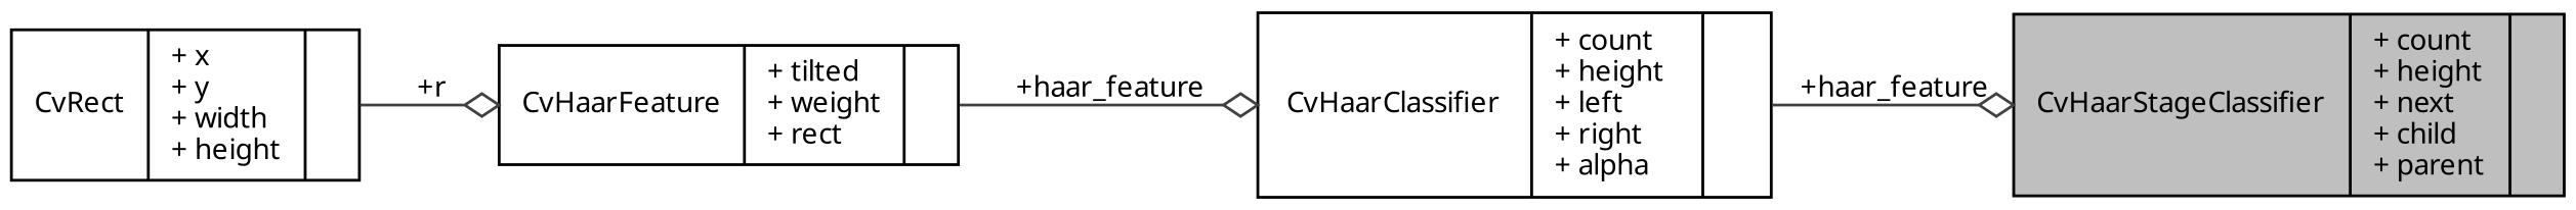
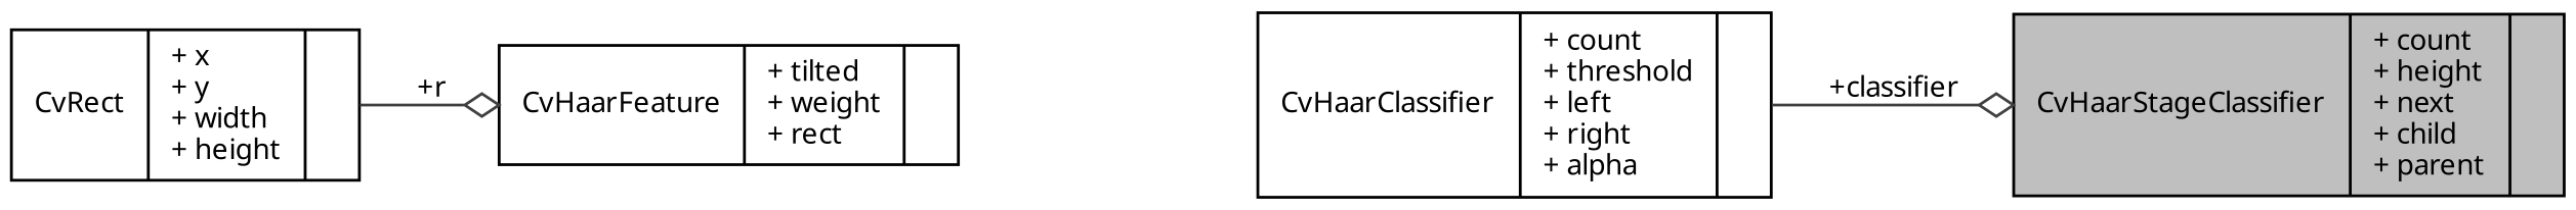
  digraph {
    fontname="Noto Sans"
    rankdir=LR
    node [color=black fillcolor=white fontname="Noto Sans" fontsize=10 shape=record style=filled]
    edge [arrowhead=odiamond color=grey25 fontname="Noto Sans" fontsize=10 labelfontname=Helvetica labelfontsize=10 style=solid]
    n1 [fillcolor=grey75 fontcolor=black height=0.2 label="{CvHaarStageClassifier\n|+ count\l+ height\l+ next\l+ child\l+ parent\l|}" width=0.4]
-   n2 [height=0.2 label="{CvHaarClassifier\n|+ count\l+ height\l+ left\l+ right\l+ alpha\l|}" width=0.4]
+   n2 [height=0.2 label="{CvHaarClassifier\n|+ count\l+ threshold\l+ left\l+ right\l+ alpha\l|}" width=0.4]
    n3 [height=0.2 label="{CvHaarFeature\n|+ tilted\l+ weight\l+ rect\l|}" width=0.4]
    n4 [height=0.2 label="{CvRect\n|+ x\l+ y\l+ width\l+ height\l|}" width=0.4]
-   n2 -> n1 [label=" +haar_feature"]
-   n3 -> n2 [label=" +haar_feature"]
+   n2 -> n1 [label=" +classifier"]
    n4 -> n3 [label=" +r"]
  }
